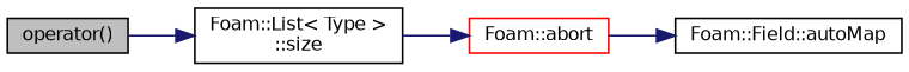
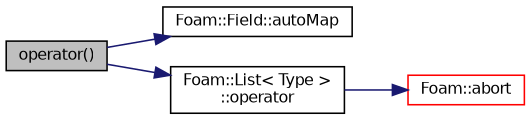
  digraph {
    rankdir=LR
    node [color=black fontname=Helvetica fontsize=10 shape=record]
    edge [color=midnightblue fontname=Helvetica fontsize=10 labelfontname=Helvetica labelfontsize=10 style=solid]
    n1 [fillcolor=grey75 fontcolor=black height=0.2 label="operator()" style=filled width=0.4]
    n2 [height=0.2 label="Foam::Field::autoMap" width=0.4]
-   n3 [height=0.2 label="Foam::List\< Type \>\l::size" width=0.4]
+   n3 [height=0.2 label="Foam::List\< Type \>\l::operator" width=0.4]
    n4 [color=red height=0.2 label="Foam::abort" width=0.4]
-   n4 -> n2
+   n1 -> n2
    n1 -> n3
    n3 -> n4
  }
